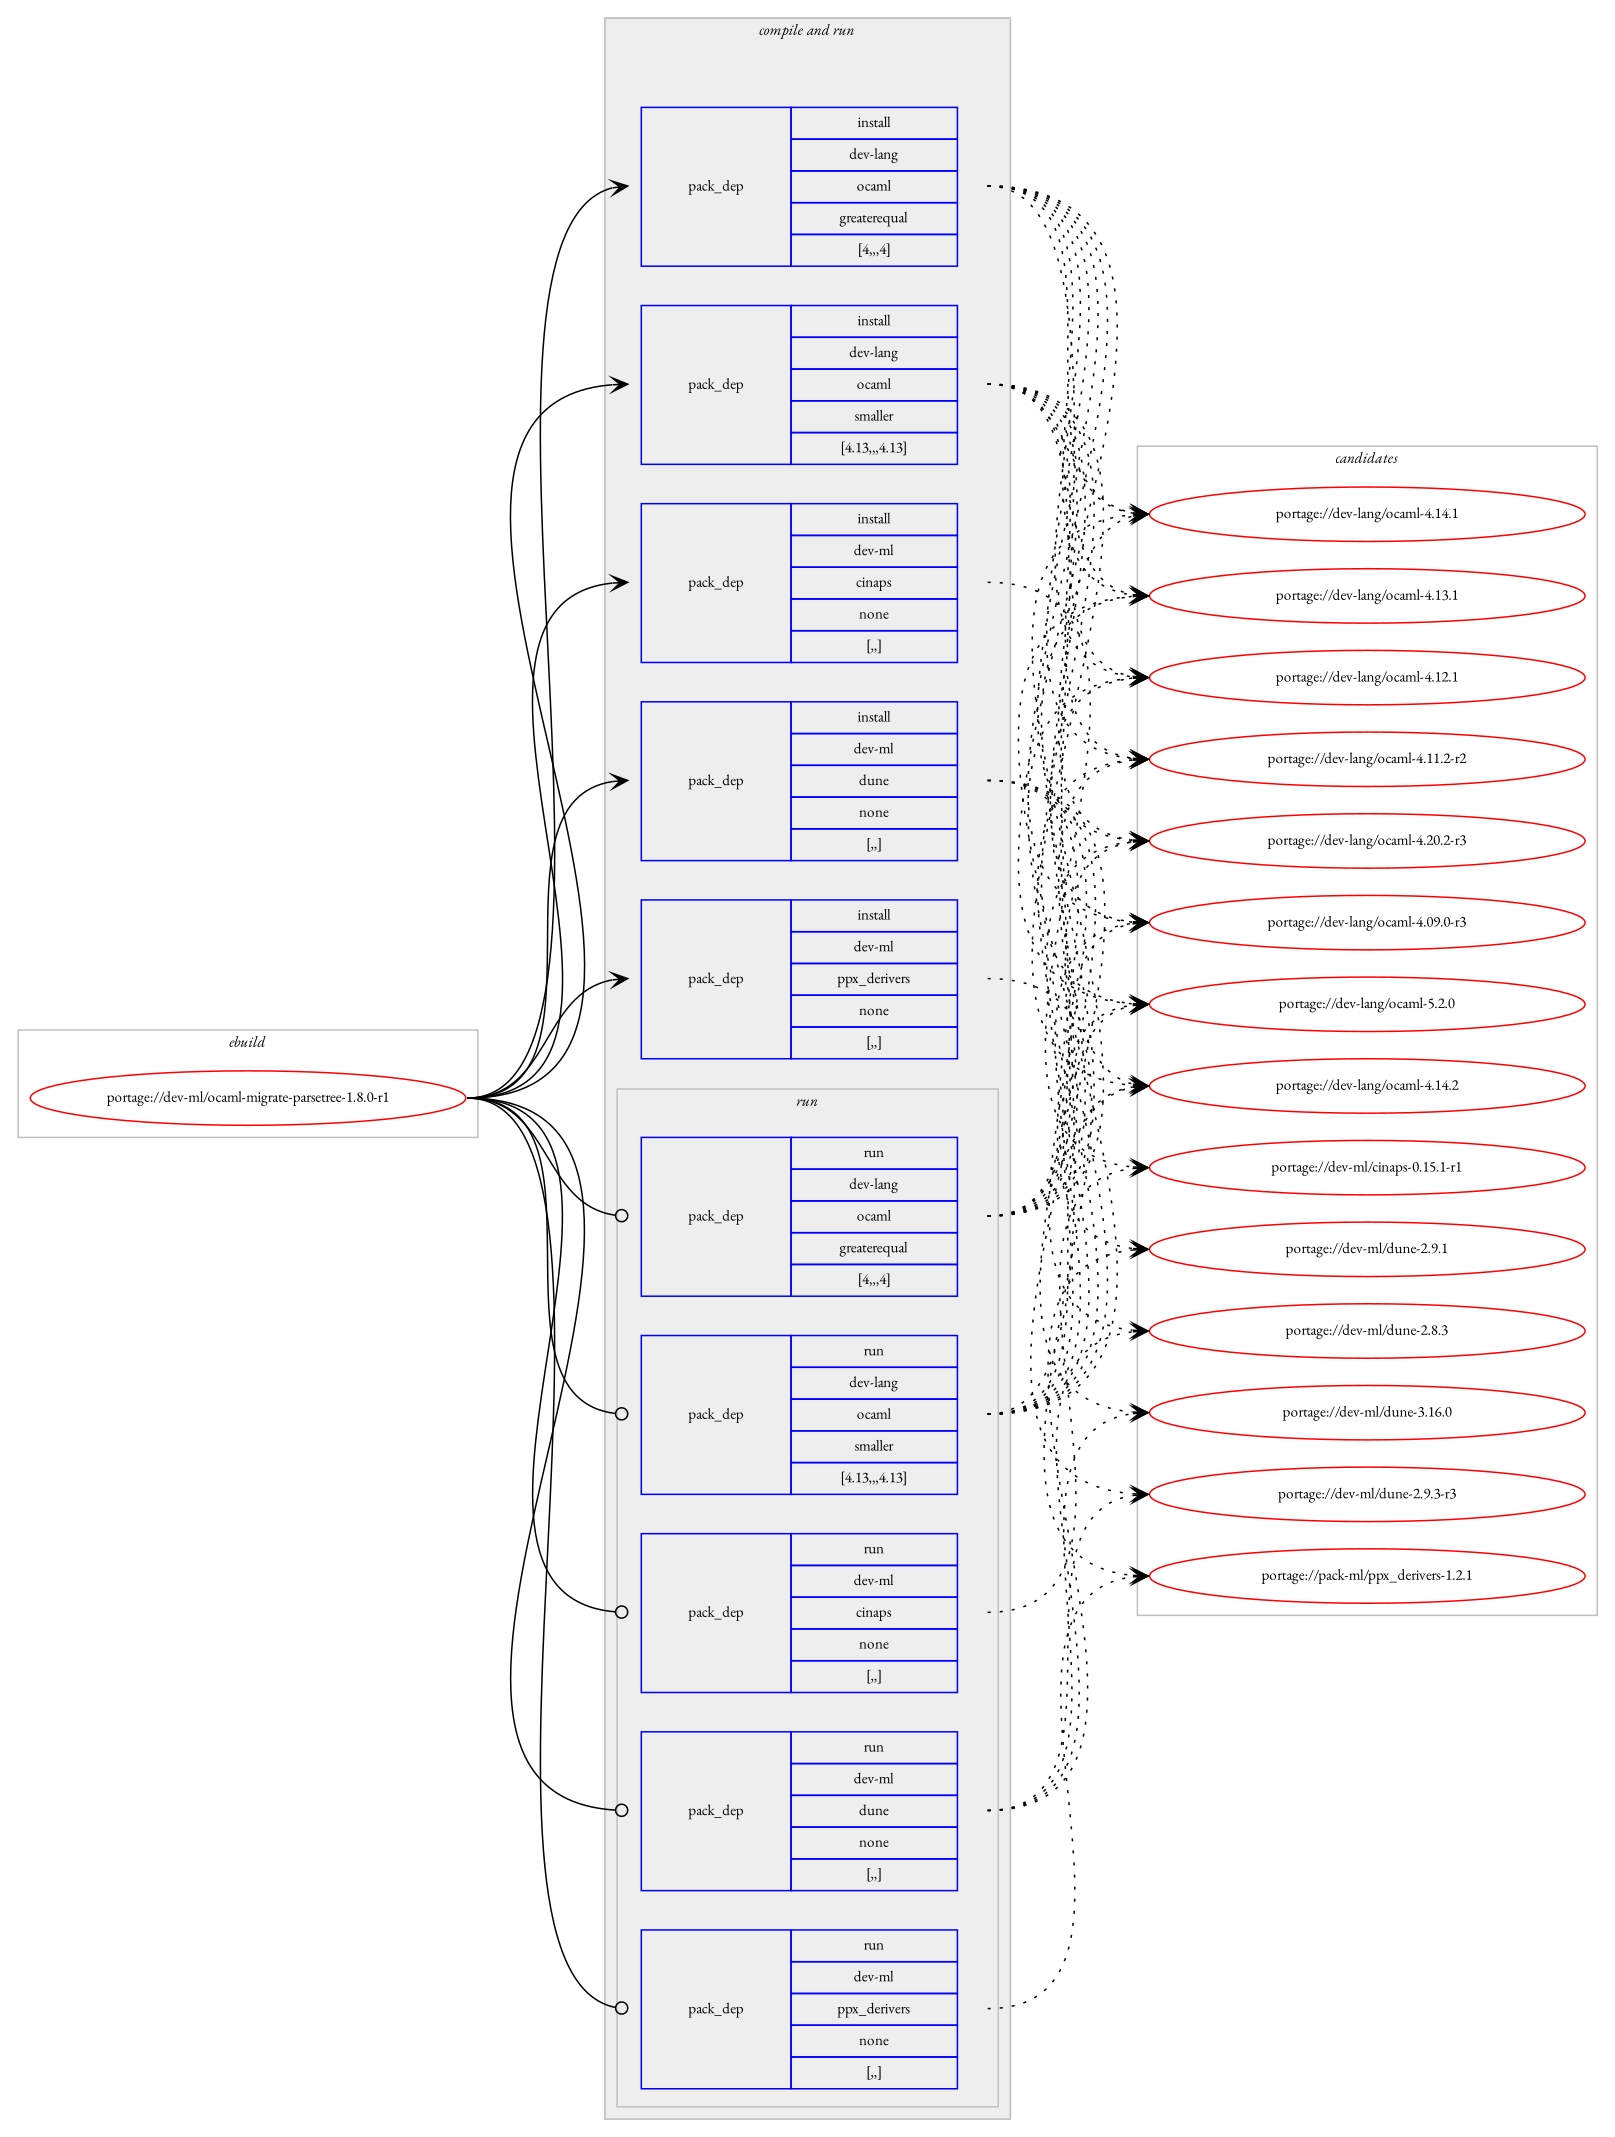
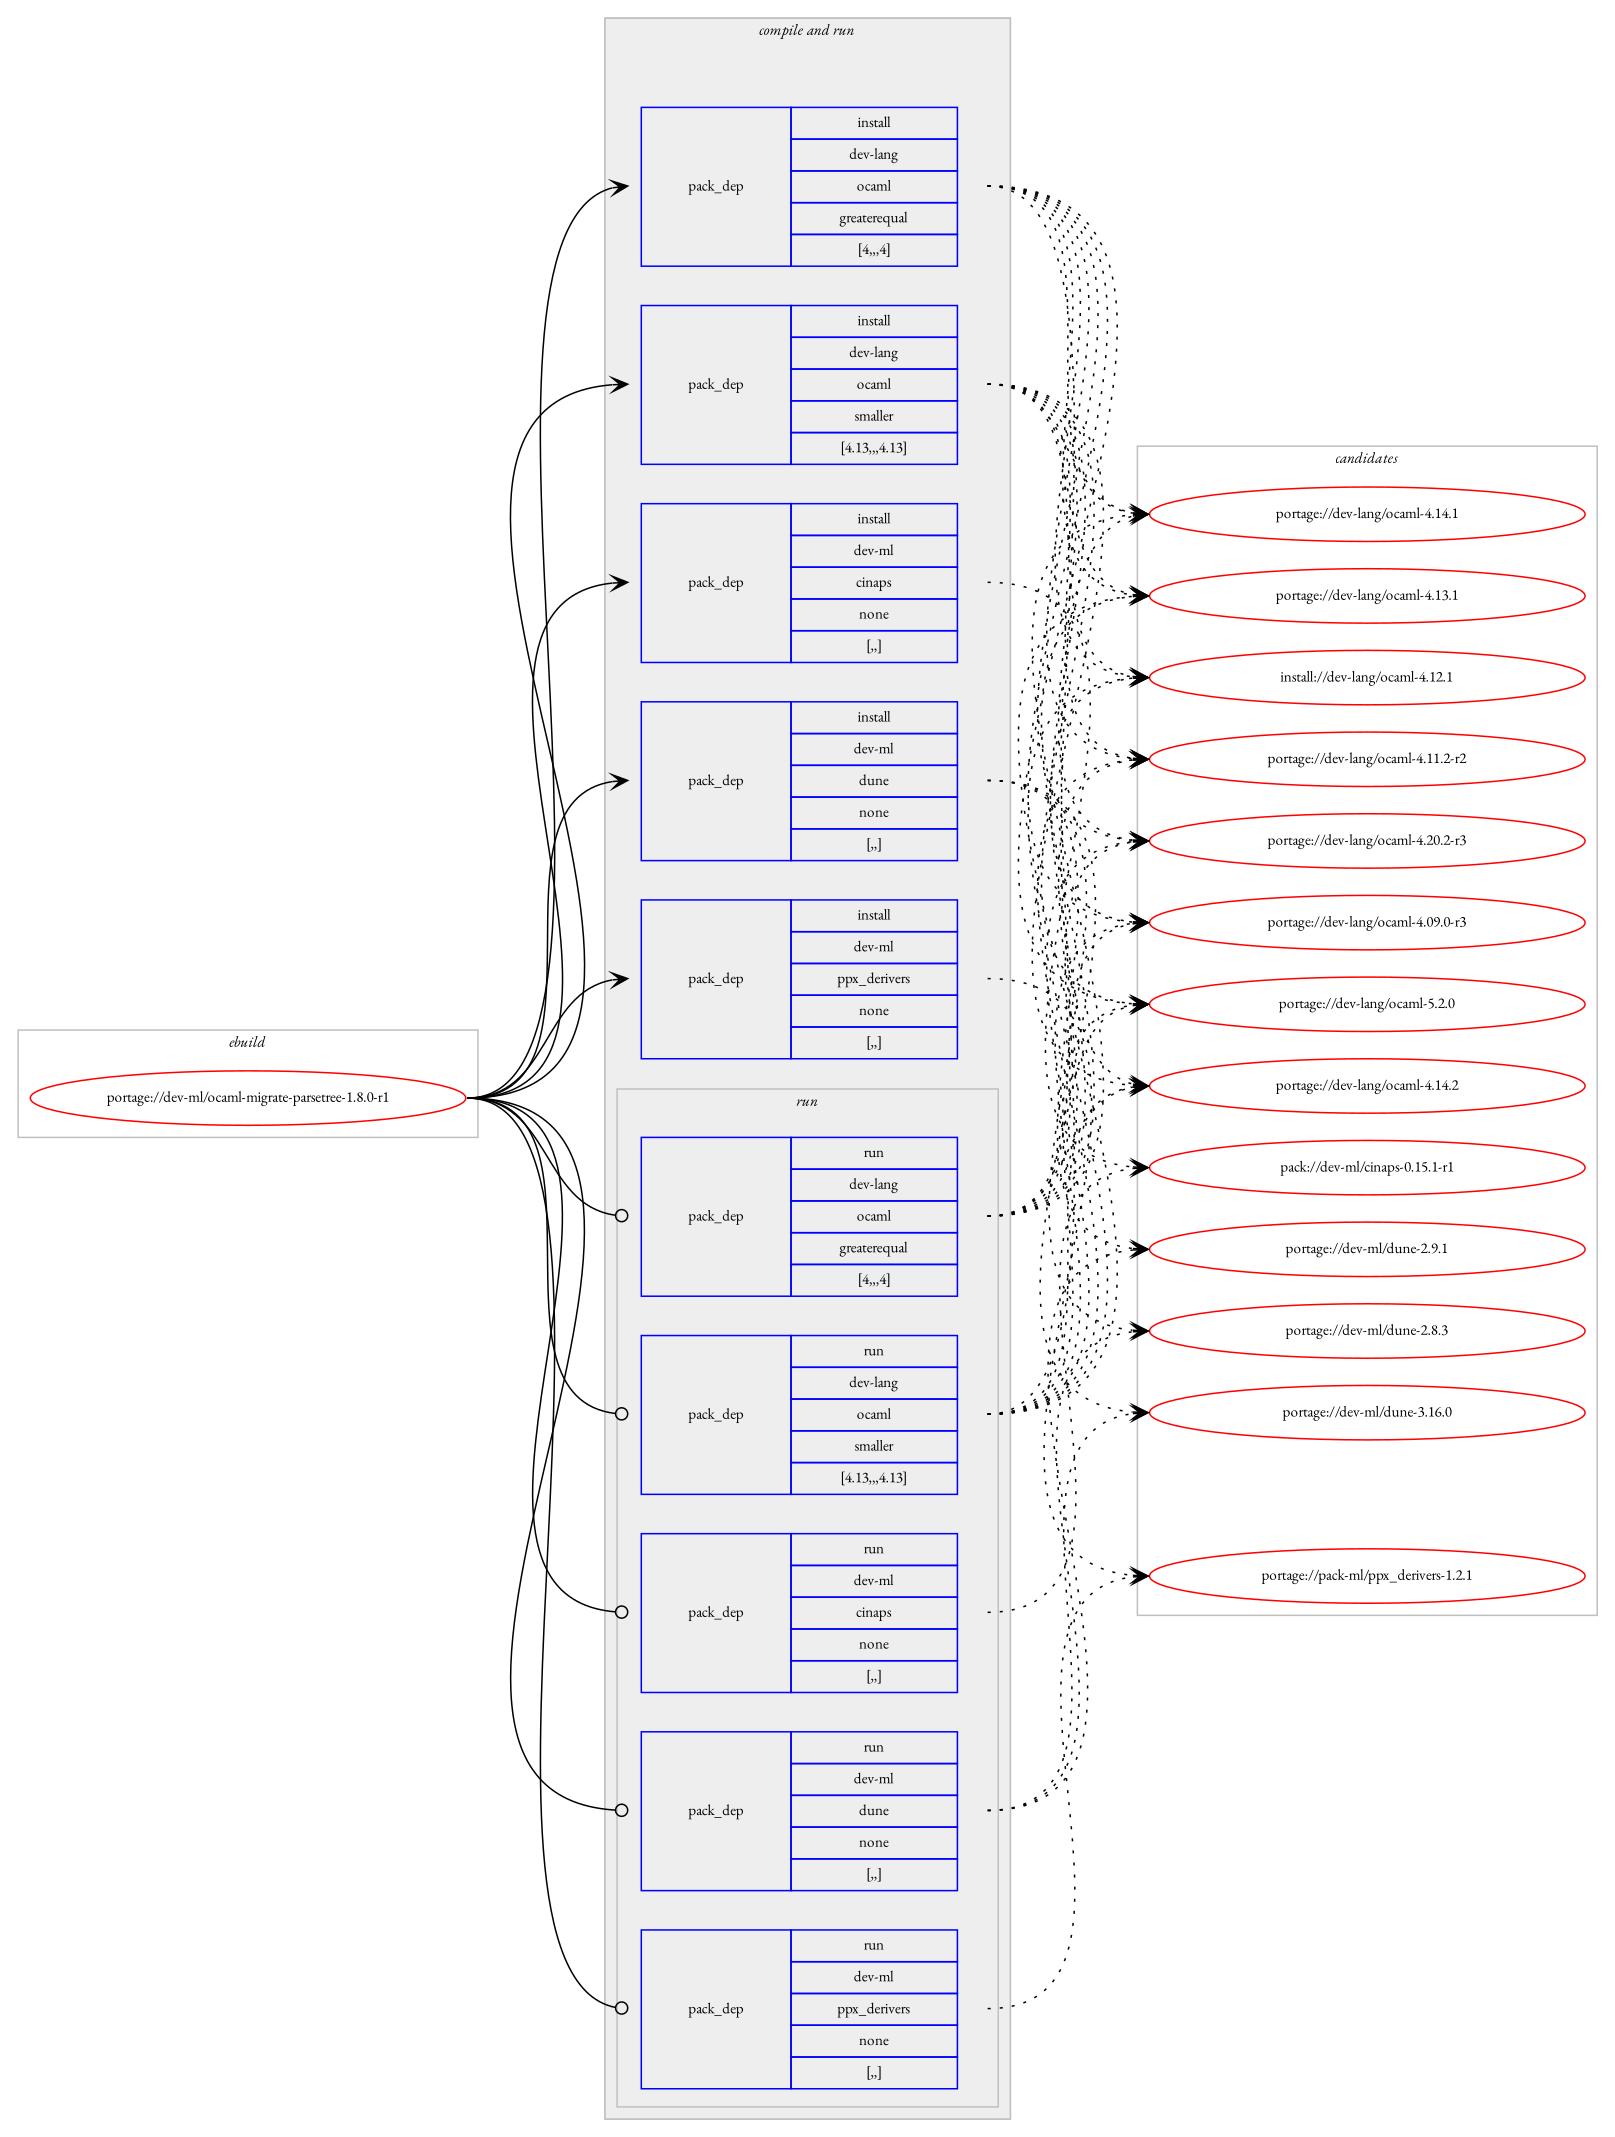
  digraph {
    compound=true
    concentrate=true
    fontname="EB Garamond"
    fontsize=10
    newrank=true
    rankdir=LR
    ranksep=1.5
    node [color=red fontname="EB Garamond" fontsize=10]
    edge [arrowhead=vee fontname="EB Garamond" headport=w style=dotted tailport=e weight=100]
    n1 [label="portage://dev-ml/ocaml-migrate-parsetree-1.8.0-r1" width=4]
    n2 [color=blue label=<<TABLE BORDER="0" CELLBORDER="1" CELLSPACING="0" CELLPADDING="4" WIDTH="220"><TR><TD ROWSPAN="6" CELLPADDING="30">pack_dep</TD></TR><TR><TD WIDTH="110">install</TD></TR><TR><TD>dev-lang</TD></TR><TR><TD>ocaml</TD></TR><TR><TD>greaterequal</TD></TR><TR><TD>[4,,,4]</TD></TR></TABLE>> shape=none]
    n3 [color=blue label=<<TABLE BORDER="0" CELLBORDER="1" CELLSPACING="0" CELLPADDING="4" WIDTH="220"><TR><TD ROWSPAN="6" CELLPADDING="30">pack_dep</TD></TR><TR><TD WIDTH="110">install</TD></TR><TR><TD>dev-lang</TD></TR><TR><TD>ocaml</TD></TR><TR><TD>smaller</TD></TR><TR><TD>[4.13,,,4.13]</TD></TR></TABLE>> shape=none]
    n4 [color=blue label=<<TABLE BORDER="0" CELLBORDER="1" CELLSPACING="0" CELLPADDING="4" WIDTH="220"><TR><TD ROWSPAN="6" CELLPADDING="30">pack_dep</TD></TR><TR><TD WIDTH="110">install</TD></TR><TR><TD>dev-ml</TD></TR><TR><TD>cinaps</TD></TR><TR><TD>none</TD></TR><TR><TD>[,,]</TD></TR></TABLE>> shape=none]
    n5 [color=blue label=<<TABLE BORDER="0" CELLBORDER="1" CELLSPACING="0" CELLPADDING="4" WIDTH="220"><TR><TD ROWSPAN="6" CELLPADDING="30">pack_dep</TD></TR><TR><TD WIDTH="110">install</TD></TR><TR><TD>dev-ml</TD></TR><TR><TD>dune</TD></TR><TR><TD>none</TD></TR><TR><TD>[,,]</TD></TR></TABLE>> shape=none]
    n6 [color=blue label=<<TABLE BORDER="0" CELLBORDER="1" CELLSPACING="0" CELLPADDING="4" WIDTH="220"><TR><TD ROWSPAN="6" CELLPADDING="30">pack_dep</TD></TR><TR><TD WIDTH="110">install</TD></TR><TR><TD>dev-ml</TD></TR><TR><TD>ppx_derivers</TD></TR><TR><TD>none</TD></TR><TR><TD>[,,]</TD></TR></TABLE>> shape=none]
    n7 [color=blue label=<<TABLE BORDER="0" CELLBORDER="1" CELLSPACING="0" CELLPADDING="4" WIDTH="220"><TR><TD ROWSPAN="6" CELLPADDING="30">pack_dep</TD></TR><TR><TD WIDTH="110">run</TD></TR><TR><TD>dev-lang</TD></TR><TR><TD>ocaml</TD></TR><TR><TD>greaterequal</TD></TR><TR><TD>[4,,,4]</TD></TR></TABLE>> shape=none]
    n8 [color=blue label=<<TABLE BORDER="0" CELLBORDER="1" CELLSPACING="0" CELLPADDING="4" WIDTH="220"><TR><TD ROWSPAN="6" CELLPADDING="30">pack_dep</TD></TR><TR><TD WIDTH="110">run</TD></TR><TR><TD>dev-lang</TD></TR><TR><TD>ocaml</TD></TR><TR><TD>smaller</TD></TR><TR><TD>[4.13,,,4.13]</TD></TR></TABLE>> shape=none]
    n9 [color=blue label=<<TABLE BORDER="0" CELLBORDER="1" CELLSPACING="0" CELLPADDING="4" WIDTH="220"><TR><TD ROWSPAN="6" CELLPADDING="30">pack_dep</TD></TR><TR><TD WIDTH="110">run</TD></TR><TR><TD>dev-ml</TD></TR><TR><TD>cinaps</TD></TR><TR><TD>none</TD></TR><TR><TD>[,,]</TD></TR></TABLE>> shape=none]
    n10 [color=blue label=<<TABLE BORDER="0" CELLBORDER="1" CELLSPACING="0" CELLPADDING="4" WIDTH="220"><TR><TD ROWSPAN="6" CELLPADDING="30">pack_dep</TD></TR><TR><TD WIDTH="110">run</TD></TR><TR><TD>dev-ml</TD></TR><TR><TD>dune</TD></TR><TR><TD>none</TD></TR><TR><TD>[,,]</TD></TR></TABLE>> shape=none]
    n11 [color=blue label=<<TABLE BORDER="0" CELLBORDER="1" CELLSPACING="0" CELLPADDING="4" WIDTH="220"><TR><TD ROWSPAN="6" CELLPADDING="30">pack_dep</TD></TR><TR><TD WIDTH="110">run</TD></TR><TR><TD>dev-ml</TD></TR><TR><TD>ppx_derivers</TD></TR><TR><TD>none</TD></TR><TR><TD>[,,]</TD></TR></TABLE>> shape=none]
    n12 [label="portage://dev-lang/ocaml-5.2.0" width=4]
    n13 [label="portage://dev-lang/ocaml-4.14.2" width=4]
    n14 [label="portage://dev-lang/ocaml-4.14.1" width=4]
    n15 [label="portage://dev-lang/ocaml-4.13.1" width=4]
-   n16 [label="portage://dev-lang/ocaml-4.12.1" width=4]
+   n16 [label="install://dev-lang/ocaml-4.12.1" width=4]
    n17 [label="portage://dev-lang/ocaml-4.11.2-r2" width=4]
    n18 [label="portage://dev-lang/ocaml-4.20.2-r3" width=4]
    n19 [label="portage://dev-lang/ocaml-4.09.0-r3" width=4]
-   n20 [label="portage://dev-ml/cinaps-0.15.1-r1" width=4]
+   n20 [label="pack://dev-ml/cinaps-0.15.1-r1" width=4]
    n21 [label="portage://pack-ml/ppx_derivers-1.2.1" width=4]
    n22 [label="portage://dev-ml/dune-3.16.0" width=4]
-   n23 [label="portage://dev-ml/dune-2.9.3-r3" width=4]
    n24 [label="portage://dev-ml/dune-2.9.1" width=4]
    n25 [label="portage://dev-ml/dune-2.8.3" width=4]
    subgraph cluster_1 {
      color=gray
      label=<<i>ebuild</i>>
      n1
    }
    subgraph cluster_2 {
      color=gray
      label=<<i>dependencies</i>>
      subgraph cluster_3 {
        color=gray
        fillcolor="#eeeeee"
        label=<<i>compile</i>>
        style=filled
        subgraph sub_4 {
          color=gray
          fillcolor="#eeeeee"
          label=<<i>compile</i>>
          style=filled
          n2
        }
        subgraph sub_5 {
          color=gray
          fillcolor="#eeeeee"
          label=<<i>compile</i>>
          style=filled
          n3
        }
        subgraph sub_6 {
          color=gray
          fillcolor="#eeeeee"
          label=<<i>compile</i>>
          style=filled
          n4
        }
        subgraph sub_7 {
          color=gray
          fillcolor="#eeeeee"
          label=<<i>compile</i>>
          style=filled
          n5
        }
        subgraph sub_8 {
          color=gray
          fillcolor="#eeeeee"
          label=<<i>compile</i>>
          style=filled
          n6
        }
      }
      subgraph cluster_9 {
        color=gray
        fillcolor="#eeeeee"
        label=<<i>compile and run</i>>
        style=filled
      }
      subgraph cluster_10 {
        color=gray
        fillcolor="#eeeeee"
        label=<<i>run</i>>
        style=filled
        subgraph sub_11 {
          color=gray
          fillcolor="#eeeeee"
          label=<<i>run</i>>
          style=filled
          n7
        }
        subgraph sub_12 {
          color=gray
          fillcolor="#eeeeee"
          label=<<i>run</i>>
          style=filled
          n8
        }
        subgraph sub_13 {
          color=gray
          fillcolor="#eeeeee"
          label=<<i>run</i>>
          style=filled
          n9
        }
        subgraph sub_14 {
          color=gray
          fillcolor="#eeeeee"
          label=<<i>run</i>>
          style=filled
          n10
        }
        subgraph sub_15 {
          color=gray
          fillcolor="#eeeeee"
          label=<<i>run</i>>
          style=filled
          n11
        }
      }
    }
    subgraph cluster_16 {
      color=gray
      label=<<i>candidates</i>>
      rank=same
      subgraph sub_17 {
        color=black
        label=<<i>candidates</i>>
        nodesep=1
        rank=same
        n12
        n13
        n14
        n15
        n16
        n17
        n18
        n19
      }
      subgraph sub_18 {
        color=black
        label=<<i>candidates</i>>
        nodesep=1
        rank=same
        n12
        n13
        n14
        n15
        n16
        n17
        n18
        n19
      }
      subgraph sub_19 {
        color=black
        label=<<i>candidates</i>>
        nodesep=1
        rank=same
        n20
      }
      subgraph sub_20 {
        color=black
        label=<<i>candidates</i>>
        nodesep=1
        rank=same
        n21
      }
      subgraph sub_21 {
        color=black
        label=<<i>candidates</i>>
        nodesep=1
        rank=same
        n22
-       n23
        n24
        n25
      }
      subgraph sub_22 {
        color=black
        label=<<i>candidates</i>>
        nodesep=1
        rank=same
        n12
        n13
        n14
        n15
        n16
        n17
        n18
        n19
      }
      subgraph sub_23 {
        color=black
        label=<<i>candidates</i>>
        nodesep=1
        rank=same
        n12
        n13
        n14
        n15
        n16
        n17
        n18
        n19
      }
      subgraph sub_24 {
        color=black
        label=<<i>candidates</i>>
        nodesep=1
        rank=same
        n20
      }
      subgraph sub_25 {
        color=black
        label=<<i>candidates</i>>
        nodesep=1
        rank=same
        n22
-       n23
        n24
        n25
      }
      subgraph sub_26 {
        color=black
        label=<<i>candidates</i>>
        nodesep=1
        rank=same
        n21
      }
    }
    n1 -> n2 [style=solid weight=20]
    n1 -> n3 [style=solid weight=20]
    n1 -> n4 [style=solid weight=20]
    n1 -> n5 [style=solid weight=20]
    n1 -> n6 [style=solid weight=20]
    n1 -> n7 [arrowhead=odot style=solid weight=20]
    n1 -> n8 [arrowhead=odot style=solid weight=20]
    n1 -> n9 [arrowhead=odot style=solid weight=20]
    n1 -> n10 [arrowhead=odot style=solid weight=20]
    n1 -> n11 [arrowhead=odot style=solid weight=20]
    n2 -> n12
    n2 -> n13
    n2 -> n14
    n2 -> n15
    n2 -> n16
    n2 -> n17
    n2 -> n18
    n2 -> n19
    n3 -> n12
    n3 -> n13
    n3 -> n14
    n3 -> n15
    n3 -> n16
    n3 -> n17
    n3 -> n18
    n3 -> n19
    n4 -> n20
    n5 -> n22
-   n5 -> n23
    n5 -> n24
    n5 -> n25
    n6 -> n21
    n7 -> n12
    n7 -> n13
    n7 -> n14
    n7 -> n15
    n7 -> n16
    n7 -> n17
    n7 -> n18
    n7 -> n19
    n8 -> n12
    n8 -> n13
    n8 -> n14
    n8 -> n15
    n8 -> n16
    n8 -> n17
    n8 -> n18
    n8 -> n19
    n9 -> n20
    n10 -> n22
-   n10 -> n23
    n10 -> n24
    n10 -> n25
    n11 -> n21
  }
